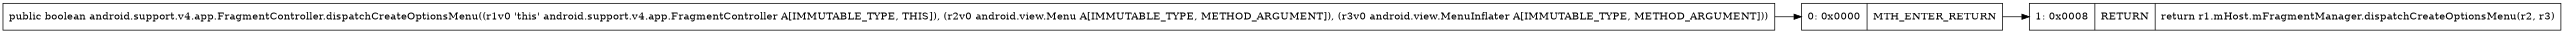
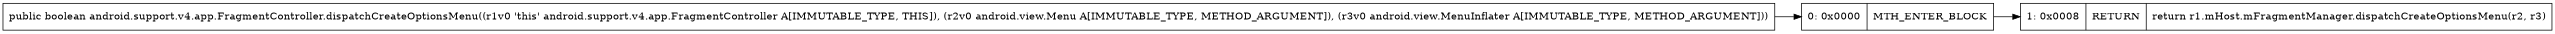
  digraph {
    rankdir=LR
    node [shape=record]
-   n1 [label="{0\:\ 0x0000|MTH_ENTER_RETURN\l}"]
+   n1 [label="{0\:\ 0x0000|MTH_ENTER_BLOCK\l}"]
    n2 [label="{1\:\ 0x0008|RETURN\l|return r1.mHost.mFragmentManager.dispatchCreateOptionsMenu(r2, r3)\l}"]
    n3 [label="{public boolean android.support.v4.app.FragmentController.dispatchCreateOptionsMenu((r1v0 'this' android.support.v4.app.FragmentController A[IMMUTABLE_TYPE, THIS]), (r2v0 android.view.Menu A[IMMUTABLE_TYPE, METHOD_ARGUMENT]), (r3v0 android.view.MenuInflater A[IMMUTABLE_TYPE, METHOD_ARGUMENT])) }"]
    n1 -> n2
    n3 -> n1
  }
